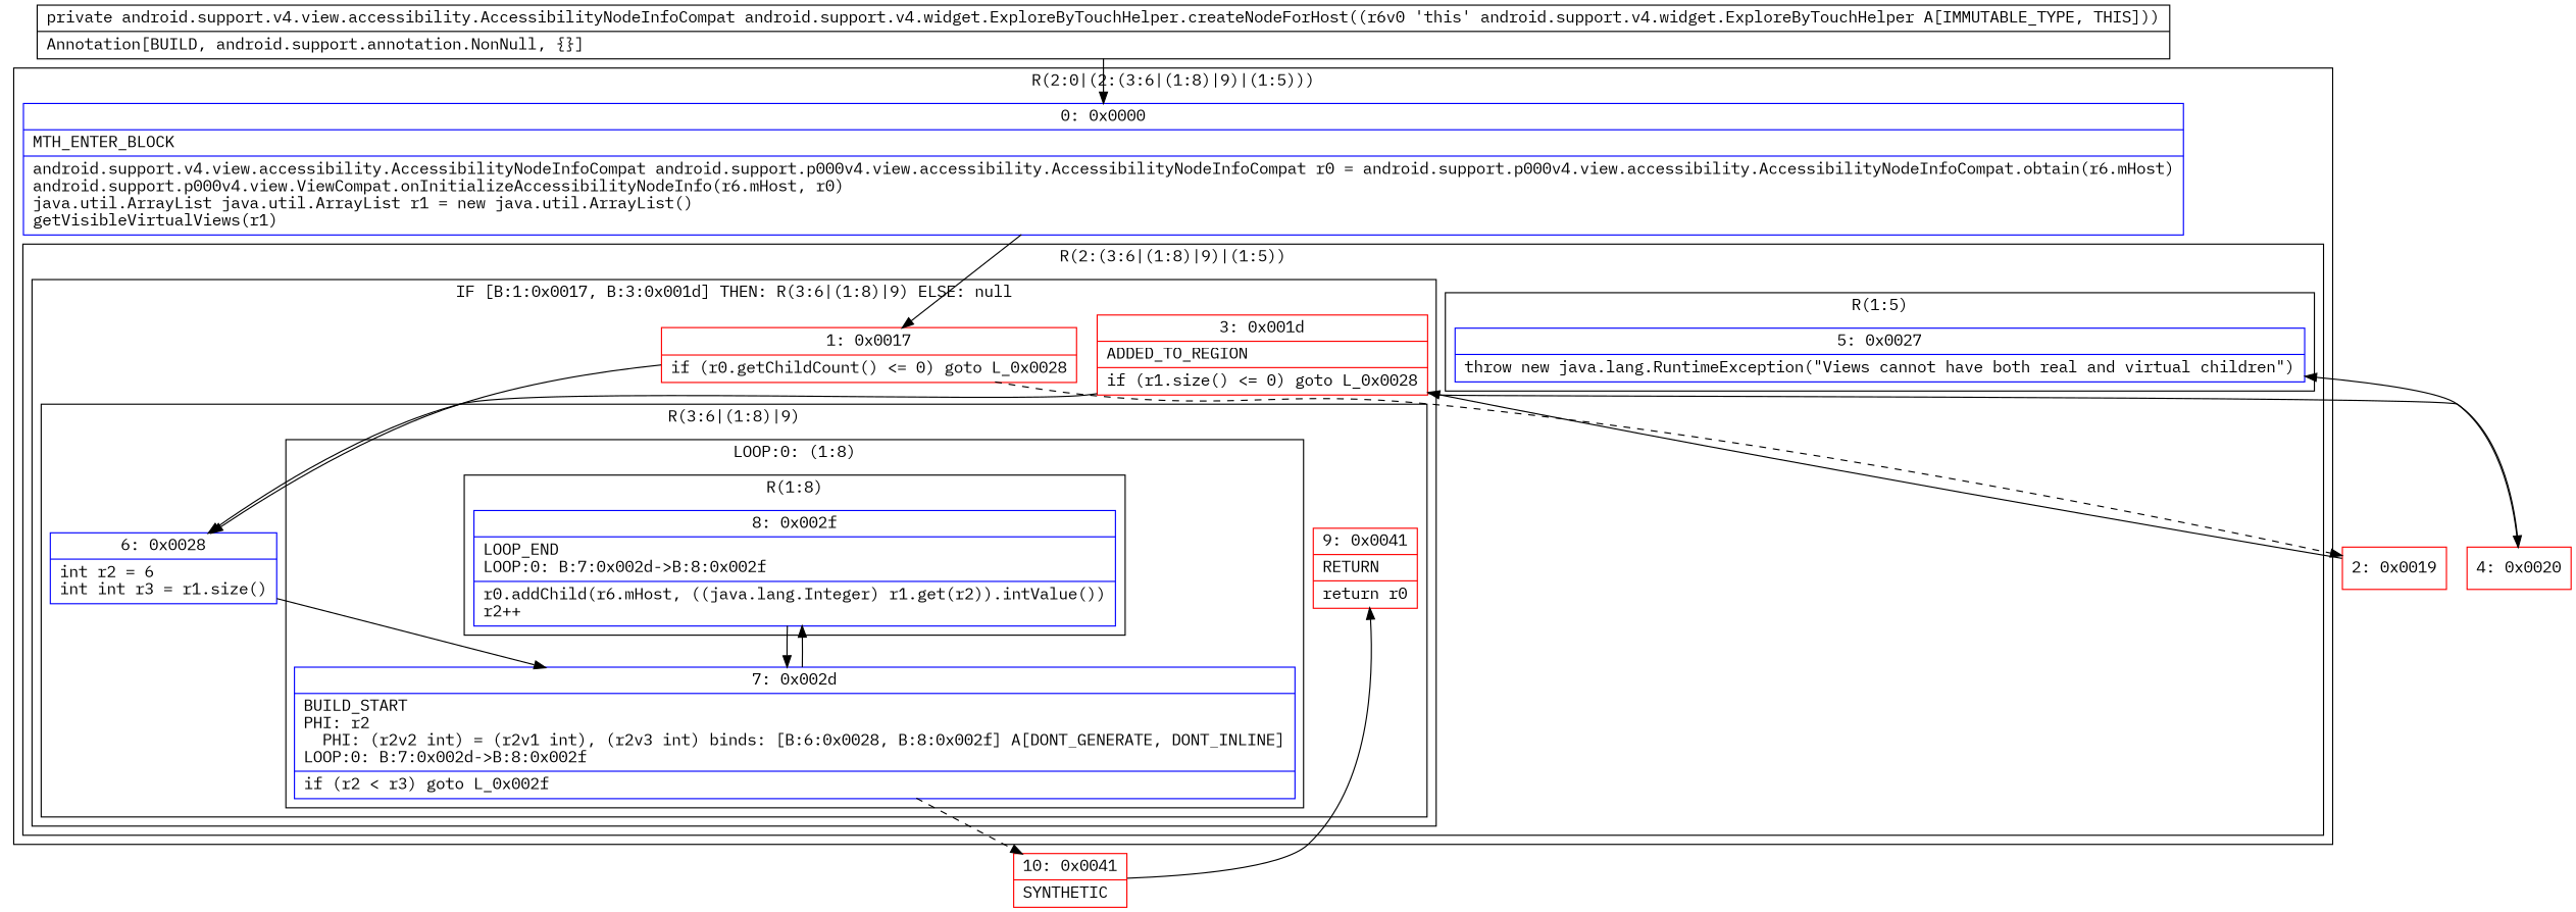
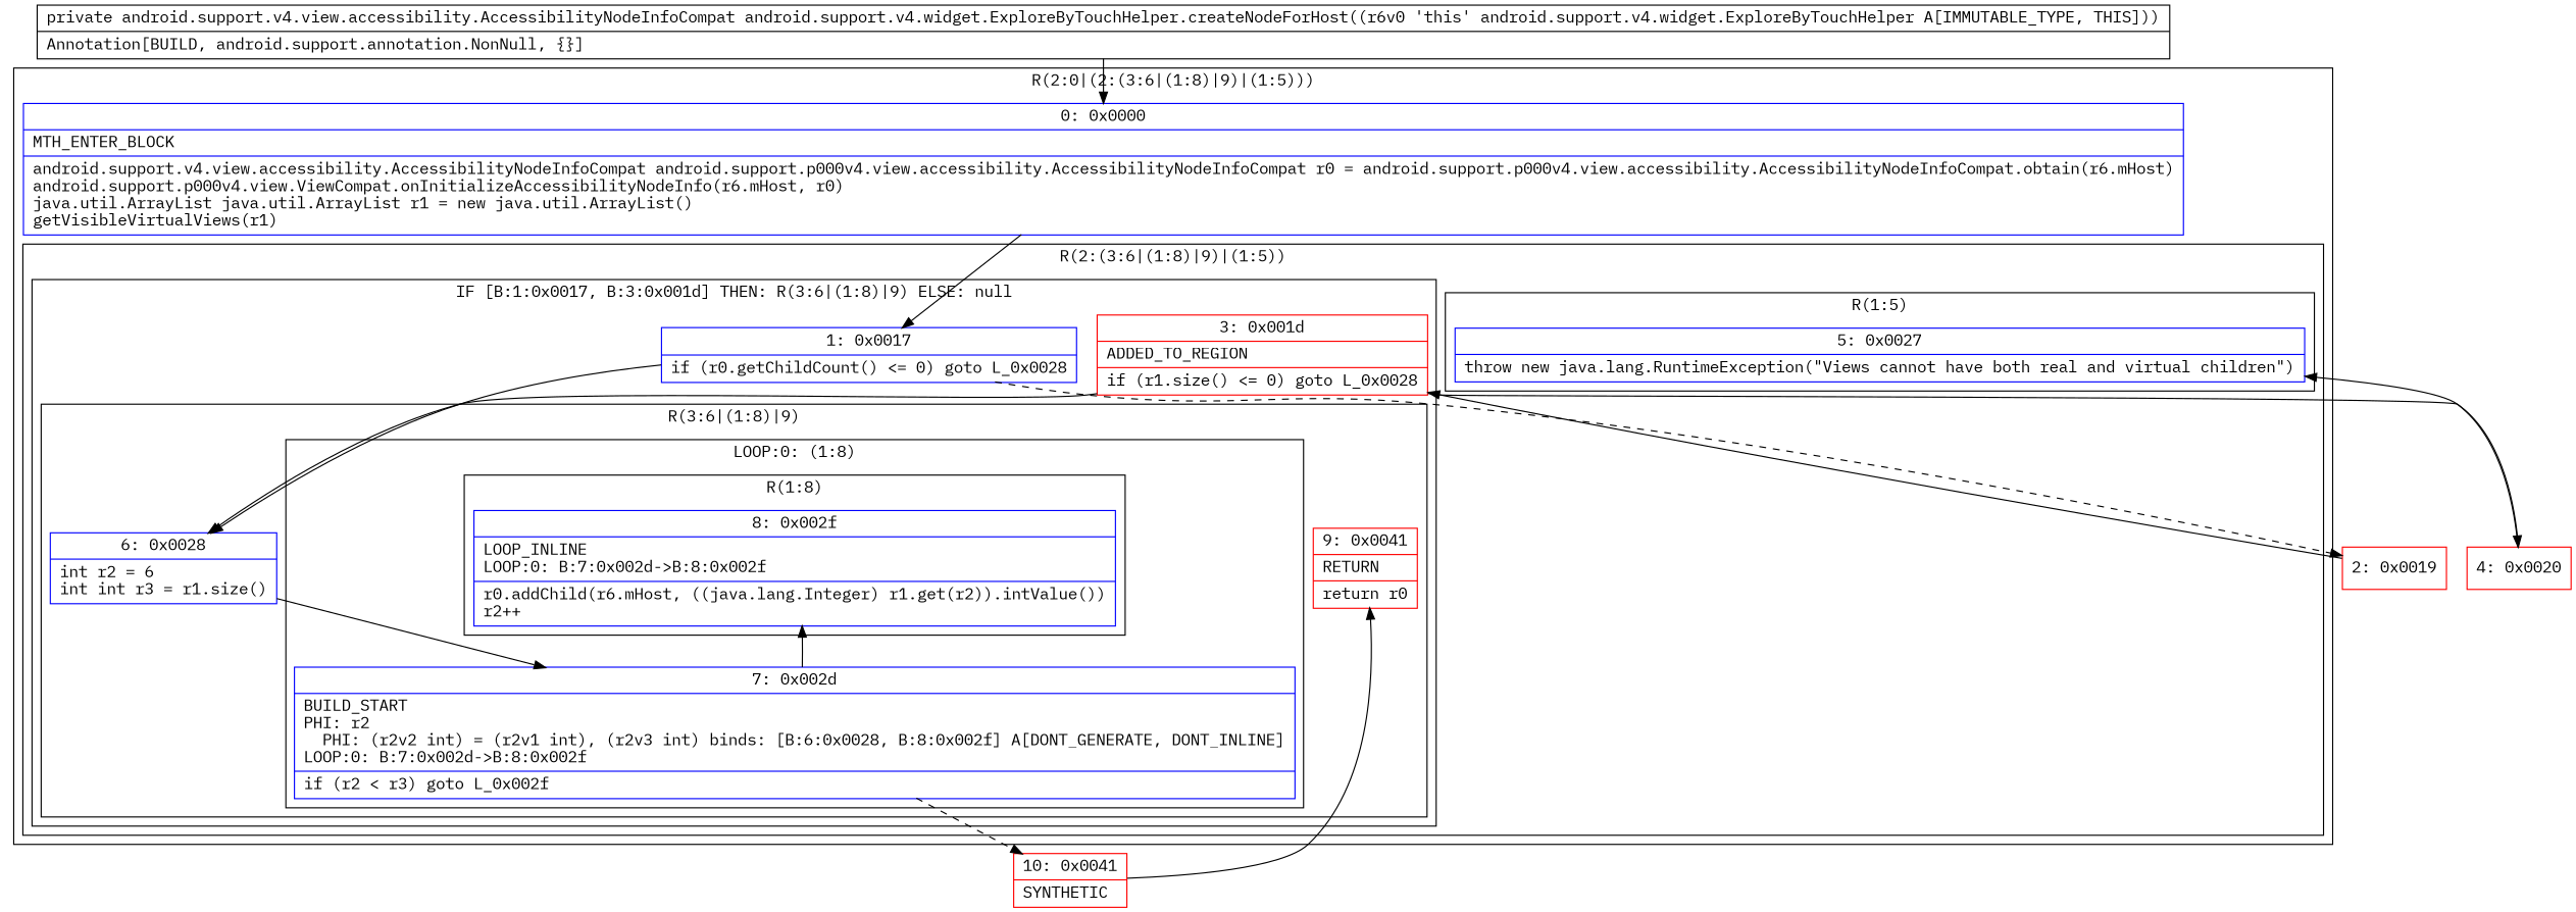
  digraph {
    fontname="IBM Plex Mono"
    node [color=blue fontname="IBM Plex Mono" shape=record]
    edge [fontname="IBM Plex Mono"]
-   n1 [label="{8\:\ 0x002f|LOOP_END\lLOOP:0: B:7:0x002d\-\>B:8:0x002f\l|r0.addChild(r6.mHost, ((java.lang.Integer) r1.get(r2)).intValue())\lr2++\l}"]
+   n1 [label="{8\:\ 0x002f|LOOP_INLINE\lLOOP:0: B:7:0x002d\-\>B:8:0x002f\l|r0.addChild(r6.mHost, ((java.lang.Integer) r1.get(r2)).intValue())\lr2++\l}"]
    n2 [label="{7\:\ 0x002d|BUILD_START\lPHI: r2 \l  PHI: (r2v2 int) = (r2v1 int), (r2v3 int) binds: [B:6:0x0028, B:8:0x002f] A[DONT_GENERATE, DONT_INLINE]\lLOOP:0: B:7:0x002d\-\>B:8:0x002f\l|if (r2 \< r3) goto L_0x002f\l}"]
    n3 [label="{6\:\ 0x0028|int r2 = 6\lint int r3 = r1.size()\l}"]
    n4 [color=red label="{9\:\ 0x0041|RETURN\l|return r0\l}"]
-   n5 [color=red label="{1\:\ 0x0017|if (r0.getChildCount() \<= 0) goto L_0x0028\l}"]
+   n5 [label="{1\:\ 0x0017|if (r0.getChildCount() \<= 0) goto L_0x0028\l}"]
    n6 [color=red label="{3\:\ 0x001d|ADDED_TO_REGION\l|if (r1.size() \<= 0) goto L_0x0028\l}"]
    n7 [label="{5\:\ 0x0027|throw new java.lang.RuntimeException(\"Views cannot have both real and virtual children\")\l}"]
    n8 [label="{0\:\ 0x0000|MTH_ENTER_BLOCK\l|android.support.v4.view.accessibility.AccessibilityNodeInfoCompat android.support.p000v4.view.accessibility.AccessibilityNodeInfoCompat r0 = android.support.p000v4.view.accessibility.AccessibilityNodeInfoCompat.obtain(r6.mHost)\landroid.support.p000v4.view.ViewCompat.onInitializeAccessibilityNodeInfo(r6.mHost, r0)\ljava.util.ArrayList java.util.ArrayList r1 = new java.util.ArrayList()\lgetVisibleVirtualViews(r1)\l}"]
    n9 [color=red label="{10\:\ 0x0041|SYNTHETIC\l}"]
    n10 [color=red label="{2\:\ 0x0019}"]
    n11 [color=red label="{4\:\ 0x0020}"]
    n12 [label="{private android.support.v4.view.accessibility.AccessibilityNodeInfoCompat android.support.v4.widget.ExploreByTouchHelper.createNodeForHost((r6v0 'this' android.support.v4.widget.ExploreByTouchHelper A[IMMUTABLE_TYPE, THIS]))  | Annotation[BUILD, android.support.annotation.NonNull, \{\}]\l}" color=""]
    subgraph cluster_1 {
      label="R(2:0|(2:(3:6|(1:8)|9)|(1:5)))"
      n8
      subgraph cluster_2 {
        label="R(2:(3:6|(1:8)|9)|(1:5))"
        subgraph cluster_3 {
          label="IF [B:1:0x0017, B:3:0x001d] THEN: R(3:6|(1:8)|9) ELSE: null"
          n5
          n6
          subgraph cluster_4 {
            label="R(3:6|(1:8)|9)"
            n3
            n4
            subgraph cluster_5 {
              label="LOOP:0: (1:8)"
              n2
              subgraph cluster_6 {
                label="R(1:8)"
                n1
              }
            }
          }
        }
        subgraph cluster_7 {
          label="R(1:5)"
          n7
        }
      }
    }
-   n1 -> n2
    n2 -> n1
    n2 -> n9 [style=dashed]
    n3 -> n2
    n5 -> n3
    n5 -> n10 [style=dashed]
    n6 -> n3
    n6 -> n11 [style=solid]
    n8 -> n5
    n9 -> n4
    n10 -> n6
    n11 -> n7
    n12 -> n8
  }
